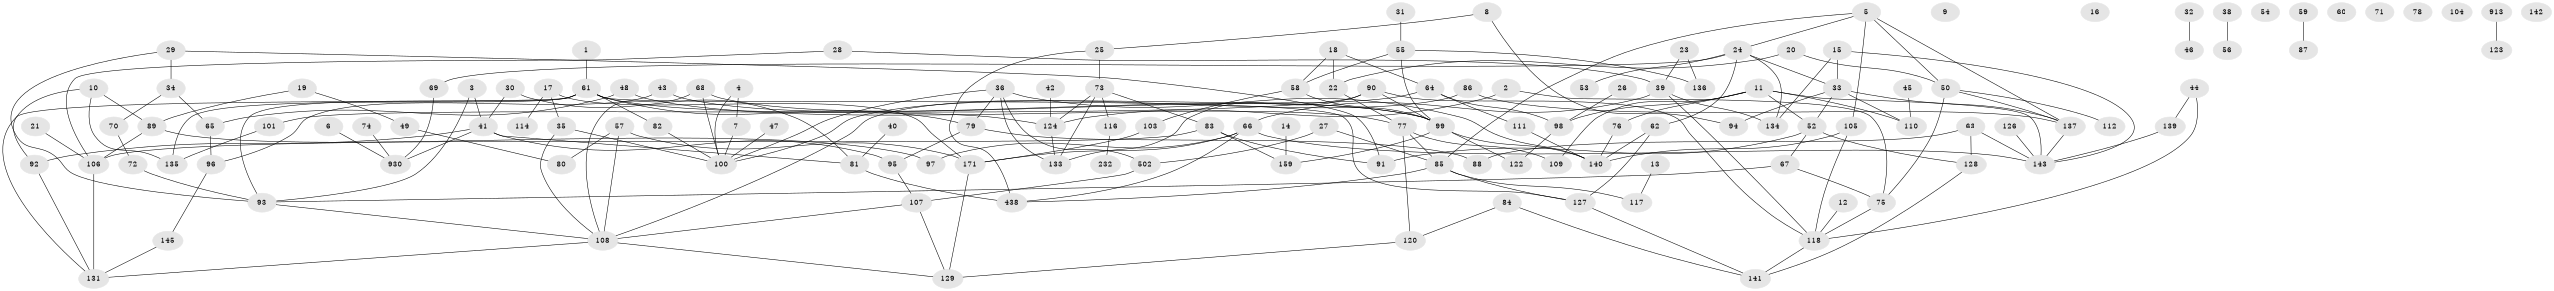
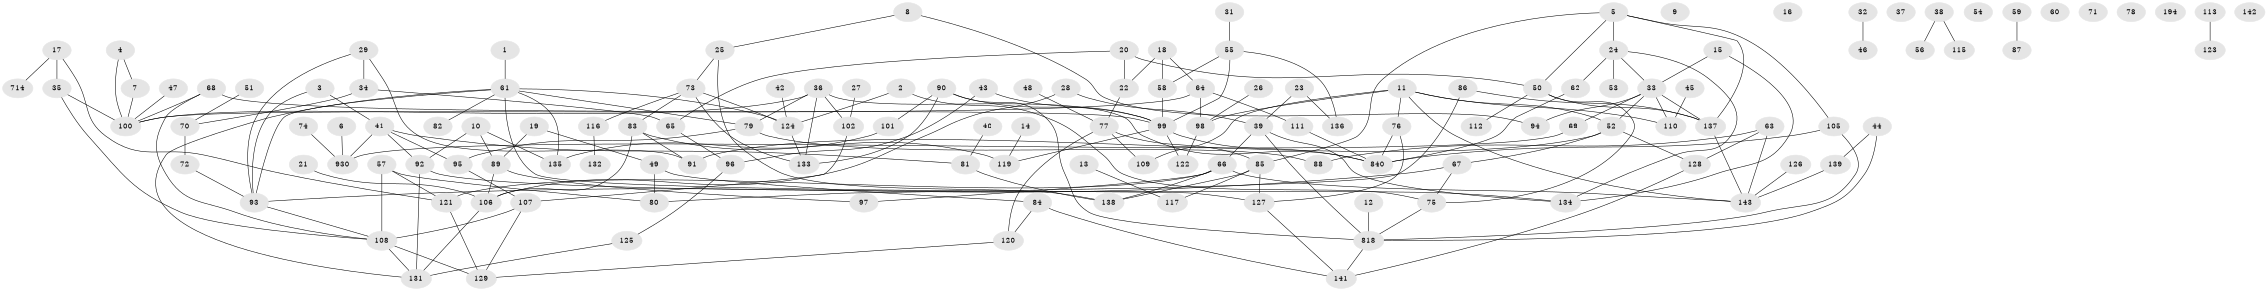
  graph {
    node [color=gray90 style=filled]
    1
    61
    124
    93
    135
    79
    82
    127
    131
    2
    75
-   118
+   118 [label=818]
    133
    3
    41
    n16 [label=930]
    92
    81
    95
    108
    4
    7
    100
    5
    24
    50
    85
    105
    137
    33
    134
    53
    62
    112
    117
-   138 [label=438]
-   140
+   138
+   140 [label=840]
    143
    6
    8
    25
    94
    73
    9
    10
    89
    106
    97
    11
    52
    76
    98
    109
    110
    91
    67
    128
    122
    12
    141
    13
    14
-   119 [label=159]
+   119
    15
    69
    16
    17
    35
-   114
-   121 [label=171]
+   114 [label=714]
+   121
    129
    18
    22
    58
    64
    77
    99
-   103
    111
    19
    49
    84
    80
    20
    65
    96
    21
    120
    23
    39
    136
    66
    83
    116
    26
    27
-   102 [label=502]
+   102
    107
    28
    29
    34
    70
-   30
    31
    55
    32
    46
    72
    36
    88
+   37
    38
    56
+   115
    40
    42
    43
-   125 [label=145]
+   125
    44
    139
    45
    47
    48
+   51
    54
    57
    59
    87
    60
    63
    68
    71
-   132 [label=232]
+   132
    74
    78
    86
    90
    101
-   104
-   113 [label=913]
+   104 [label=194]
+   113
    123
    126
    142
    1 -- 61
    61 -- 124
    61 -- 93
    61 -- 135
    61 -- 79
    61 -- 82
    61 -- 127
    61 -- 131
    124 -- 133
    93 -- 108
    79 -- 95
    79 -- 88
-   82 -- 100
    127 -- 141
    2 -- 124
    2 -- 75
    75 -- 118
    118 -- 141
    3 -- 93
    3 -- 41
    41 -- n16
    41 -- 92
    41 -- 81
    41 -- 95
    92 -- 131
+   92 -- 134
    81 -- 138
    95 -- 107
    108 -- 131
    108 -- 129
    4 -- 7
    4 -- 100
    7 -- 100
    5 -- 24
    5 -- 50
    5 -- 85
    5 -- 105
    5 -- 137
    24 -- 33
    24 -- 134
    24 -- 53
    24 -- 62
    50 -- 75
    50 -- 137
    50 -- 112
    85 -- 127
    85 -- 117
    85 -- 138
    105 -- 118
    105 -- 140
    137 -- 143
    33 -- 137
    33 -- 94
    33 -- 52
    33 -- 110
-   24 -- 69
-   62 -- 127
+   33 -- 69
+   76 -- 127
    62 -- 140
    6 -- n16
    8 -- 25
    8 -- 94
    25 -- 138
    25 -- 73
    73 -- 124
    73 -- 133
    73 -- 83
    73 -- 116
    10 -- 135
    10 -- 92
    10 -- 89
    89 -- 106
    89 -- 97
    106 -- 131
    11 -- 143
    11 -- 52
    11 -- 76
    11 -- 98
    11 -- 109
    11 -- 110
    52 -- 91
    52 -- 67
    52 -- 128
    76 -- 140
    98 -- 122
    67 -- 93
    67 -- 75
    128 -- 141
    12 -- 118
    13 -- 117
    14 -- 119
    15 -- 33
    15 -- 134
-   15 -- 143
    69 -- n16
    17 -- 35
    17 -- 114
    17 -- 121
    35 -- 108
    35 -- 100
    121 -- 129
    18 -- 22
    18 -- 58
    18 -- 64
    22 -- 77
    58 -- 99
-   58 -- 103
    64 -- 100
    64 -- 98
    64 -- 111
    77 -- 85
    77 -- 109
    77 -- 120
    99 -- 140
    99 -- 122
    99 -- 119
-   103 -- 121
    111 -- 140
    19 -- 89
    19 -- 49
+   49 -- 84
    49 -- 80
    84 -- 141
    84 -- 120
    20 -- 50
    20 -- 22
-   48 -- 65
+   20 -- 65
    65 -- 96
    96 -- 125
    21 -- 106
    120 -- 129
    23 -- 39
    23 -- 136
    39 -- 118
    39 -- 134
    39 -- 66
    66 -- 138
    66 -- 143
    66 -- 97
    66 -- 121
    83 -- 106
    83 -- 91
    83 -- 119
    116 -- 132
    26 -- 98
-   27 -- 85
    27 -- 102
    102 -- 107
    107 -- 108
    107 -- 129
    28 -- 106
    28 -- 39
    29 -- 93
    29 -- 91
    29 -- 34
    34 -- 65
    34 -- 70
    70 -- 72
-   30 -- 41
-   30 -- 81
    31 -- 55
    55 -- 58
    55 -- 99
    55 -- 136
    32 -- 46
    72 -- 93
    36 -- 79
    36 -- 133
    36 -- 100
    36 -- 140
    36 -- 102
    38 -- 56
+   38 -- 115
    40 -- 81
    42 -- 124
    43 -- 99
    43 -- 96
    125 -- 131
    44 -- 118
    44 -- 139
    139 -- 143
    45 -- 110
    47 -- 100
    48 -- 77
+   51 -- 70
    57 -- 108
    57 -- 121
    57 -- 80
    59 -- 87
    63 -- 143
    63 -- 128
    63 -- 88
    68 -- 108
    68 -- 100
    68 -- 99
    74 -- n16
-   86 -- 108
+   86 -- 80
    86 -- 137
    90 -- 118
    90 -- 133
    90 -- 99
    90 -- 101
    101 -- 135
    113 -- 123
    126 -- 143
  }
